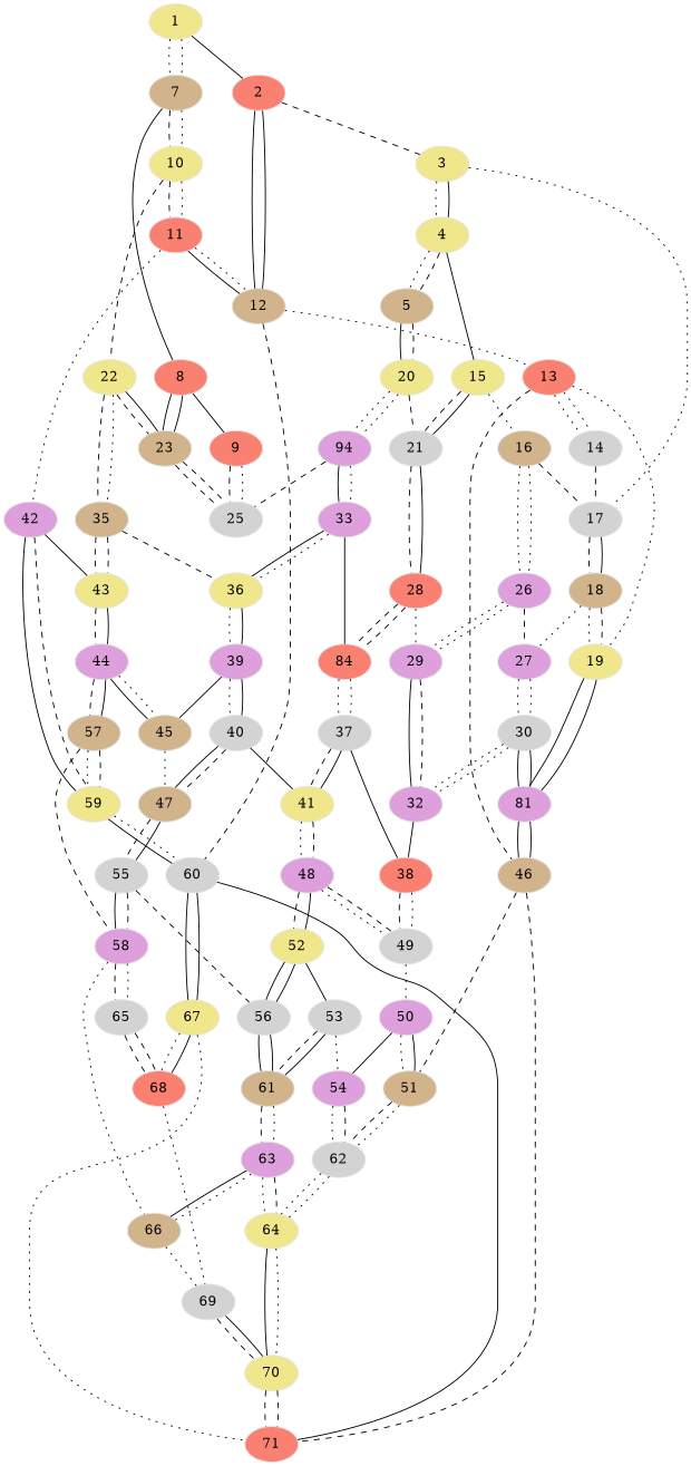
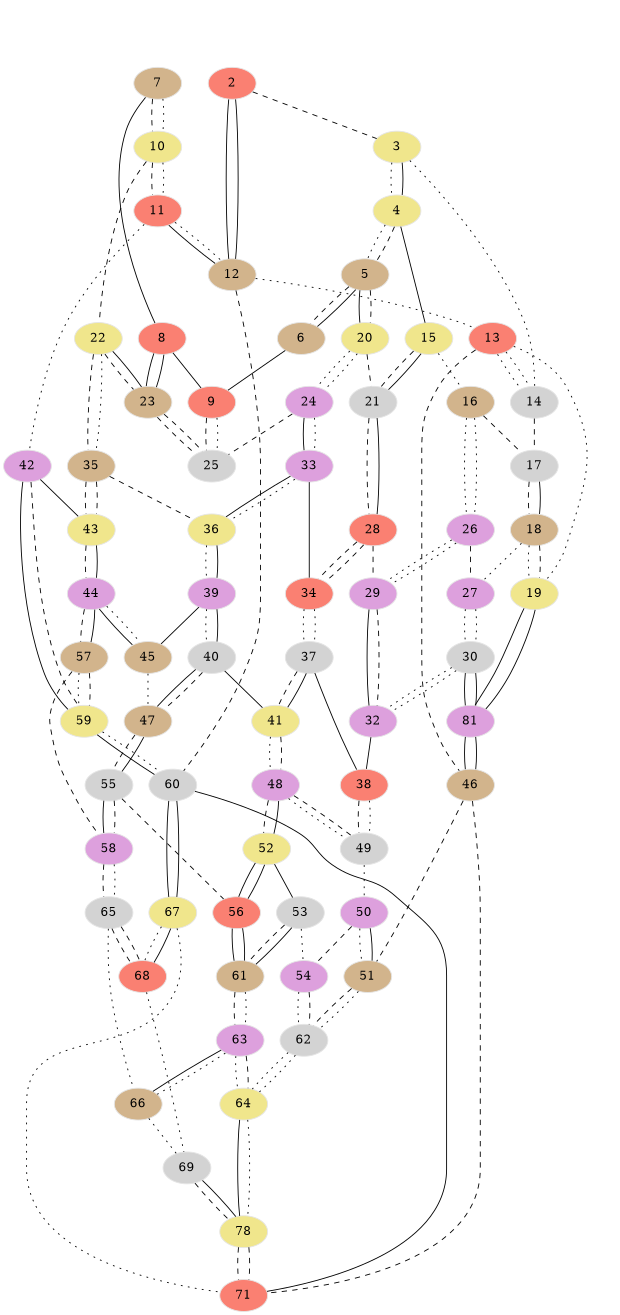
  graph {
    node [color=gray90 fillcolor=khaki style=filled]
    edge [style=solid]
    2 [fillcolor=salmon]
-   1
    7 [fillcolor=tan]
    3
    12 [fillcolor=tan]
    8 [fillcolor=salmon]
    10
    4
    14 [fillcolor=lightgrey]
    13 [fillcolor=salmon]
    60 [fillcolor=lightgrey]
    5 [fillcolor=tan]
    15
    17 [fillcolor=lightgrey]
+   6 [fillcolor=tan]
    20
    16 [fillcolor=tan]
    21 [fillcolor=lightgrey]
    9 [fillcolor=salmon]
-   24 [fillcolor=plum label=94]
+   24 [fillcolor=plum]
    25 [fillcolor=lightgrey]
    23 [fillcolor=tan]
    11 [fillcolor=salmon]
    22
    42 [fillcolor=plum]
    35 [fillcolor=tan]
    43
    59
    19
    46 [fillcolor=tan]
    71 [fillcolor=salmon]
    67
    n33 [fillcolor=plum label=81]
    51 [fillcolor=tan]
    18 [fillcolor=tan]
    26 [fillcolor=plum]
    28 [fillcolor=salmon]
    27 [fillcolor=plum]
    29 [fillcolor=plum]
    30 [fillcolor=lightgrey]
    33 [fillcolor=plum]
-   34 [fillcolor=salmon label=84]
+   34 [fillcolor=salmon]
    36
    32 [fillcolor=plum]
    37 [fillcolor=lightgrey]
    38 [fillcolor=salmon]
    49 [fillcolor=lightgrey]
    39 [fillcolor=plum]
    41
    44 [fillcolor=plum]
    40 [fillcolor=lightgrey]
    45 [fillcolor=tan]
    48 [fillcolor=plum]
    50 [fillcolor=plum]
    47 [fillcolor=tan]
    55 [fillcolor=lightgrey]
    52
    57 [fillcolor=tan]
    58 [fillcolor=plum]
    62 [fillcolor=lightgrey]
-   56 [fillcolor=lightgrey]
+   56 [fillcolor=salmon]
    53 [fillcolor=lightgrey]
    54 [fillcolor=plum]
    64
    61 [fillcolor=tan]
    63 [fillcolor=plum]
    65 [fillcolor=lightgrey]
    66 [fillcolor=tan]
    68 [fillcolor=salmon]
-   70
+   70 [label=78]
    69 [fillcolor=lightgrey]
    2 -- 3 [style=dashed]
    2 -- 12
    2 -- 12
-   1 -- 2
-   1 -- 7 [style=dotted]
-   1 -- 7 [style=dotted]
    7 -- 8
    7 -- 10 [style=dashed]
    7 -- 10 [style=dotted]
    3 -- 4 [style=dotted]
    3 -- 4
-   3 -- 17 [style=dotted]
+   3 -- 14 [style=dotted]
    12 -- 13 [style=dotted]
    12 -- 60 [style=dashed]
    8 -- 9
    8 -- 23
    8 -- 23
    10 -- 11 [style=dashed]
    10 -- 11 [style=dotted]
    10 -- 22 [style=dashed]
    4 -- 5 [style=dotted]
    4 -- 5 [style=dashed]
    4 -- 15
    14 -- 17 [style=dashed]
    13 -- 14 [style=dotted]
    13 -- 14 [style=dotted]
    13 -- 19 [style=dotted]
    13 -- 46 [style=dashed]
    60 -- 71
    60 -- 67
    60 -- 67
+   5 -- 6 [style=dashed]
+   5 -- 6
    5 -- 20
    5 -- 20 [style=dashed]
    15 -- 16 [style=dotted]
    15 -- 21 [style=dashed]
    15 -- 21
    17 -- 18 [style=dashed]
    17 -- 18
+   6 -- 9
    20 -- 21 [style=dashed]
    20 -- 24 [style=dotted]
    20 -- 24 [style=dotted]
    16 -- 17 [style=dashed]
    16 -- 26 [style=dotted]
    16 -- 26 [style=dotted]
    21 -- 28 [style=dashed]
    21 -- 28
    9 -- 25 [style=dashed]
    9 -- 25 [style=dotted]
    24 -- 25 [style=dashed]
    24 -- 33
    24 -- 33 [style=dotted]
    23 -- 25 [style=dashed]
    23 -- 25 [style=dashed]
    11 -- 12
    11 -- 12 [style=dotted]
    11 -- 42 [style=dotted]
    22 -- 23 [style=dashed]
    22 -- 23
    22 -- 35 [style=dashed]
    22 -- 35 [style=dotted]
    42 -- 43
    42 -- 59
    42 -- 59 [style=dashed]
    35 -- 43 [style=dashed]
    35 -- 43 [style=dashed]
    35 -- 36 [style=dashed]
    43 -- 44 [style=dashed]
    43 -- 44
    59 -- 60
    59 -- 60 [style=dotted]
    19 -- n33
    19 -- n33
    46 -- 71 [style=dashed]
    46 -- 51 [style=dashed]
    67 -- 71 [style=dotted]
    67 -- 68 [style=dotted]
    67 -- 68
    n33 -- 46
    n33 -- 46
    51 -- 62 [style=dashed]
    51 -- 62 [style=dotted]
    18 -- 19 [style=dotted]
    18 -- 19 [style=dashed]
    18 -- 27 [style=dotted]
    26 -- 27 [style=dashed]
    26 -- 29 [style=dotted]
    26 -- 29 [style=dotted]
-   28 -- 29 [style=dotted]
+   28 -- 29 [style=dashed]
    28 -- 34 [style=dashed]
    28 -- 34 [style=dashed]
    27 -- 30 [style=dotted]
    27 -- 30 [style=dotted]
    29 -- 32
    29 -- 32 [style=dashed]
    30 -- n33
    30 -- n33
    30 -- 32 [style=dotted]
    30 -- 32 [style=dotted]
    33 -- 34
    33 -- 36
    33 -- 36 [style=dotted]
    34 -- 37 [style=dotted]
    34 -- 37 [style=dotted]
    36 -- 39 [style=dotted]
    36 -- 39
    32 -- 38
    37 -- 38
    37 -- 41 [style=dashed]
    37 -- 41
    38 -- 49 [style=dashed]
    38 -- 49 [style=dotted]
    49 -- 50 [style=dotted]
    39 -- 40 [style=dotted]
    39 -- 40
    39 -- 45
    41 -- 48 [style=dotted]
    41 -- 48 [style=dashed]
    44 -- 45
    44 -- 45 [style=dotted]
    44 -- 57 [style=dashed]
    44 -- 57
    40 -- 41
    40 -- 47
    40 -- 47 [style=dashed]
    45 -- 47 [style=dotted]
    48 -- 49 [style=dotted]
    48 -- 49 [style=dashed]
    48 -- 52 [style=dashed]
    48 -- 52
    50 -- 51 [style=dotted]
    50 -- 51
-   50 -- 54
+   50 -- 54 [style=dashed]
    47 -- 55 [style=dashed]
    47 -- 55
    55 -- 58
    55 -- 58 [style=dashed]
    55 -- 56 [style=dashed]
    52 -- 56
    52 -- 56
    52 -- 53
    57 -- 59 [style=dotted]
    57 -- 59 [style=dashed]
    57 -- 58 [style=dashed]
    58 -- 65 [style=dashed]
    58 -- 65 [style=dotted]
    62 -- 64 [style=dotted]
    62 -- 64 [style=dotted]
    56 -- 61
    56 -- 61
    53 -- 54 [style=dotted]
    53 -- 61 [style=dashed]
    53 -- 61
    54 -- 62 [style=dotted]
    54 -- 62 [style=dashed]
    64 -- 70
    64 -- 70 [style=dotted]
    61 -- 63 [style=dashed]
    61 -- 63 [style=dotted]
    63 -- 64 [style=dotted]
    63 -- 64 [style=dashed]
    63 -- 66
    63 -- 66 [style=dotted]
-   58 -- 66 [style=dotted]
+   65 -- 66 [style=dotted]
    65 -- 68 [style=dashed]
    65 -- 68 [style=dashed]
    66 -- 69 [style=dotted]
    68 -- 69 [style=dotted]
    70 -- 71 [style=dashed]
    70 -- 71 [style=dashed]
    69 -- 70 [style=dashed]
    69 -- 70
  }
